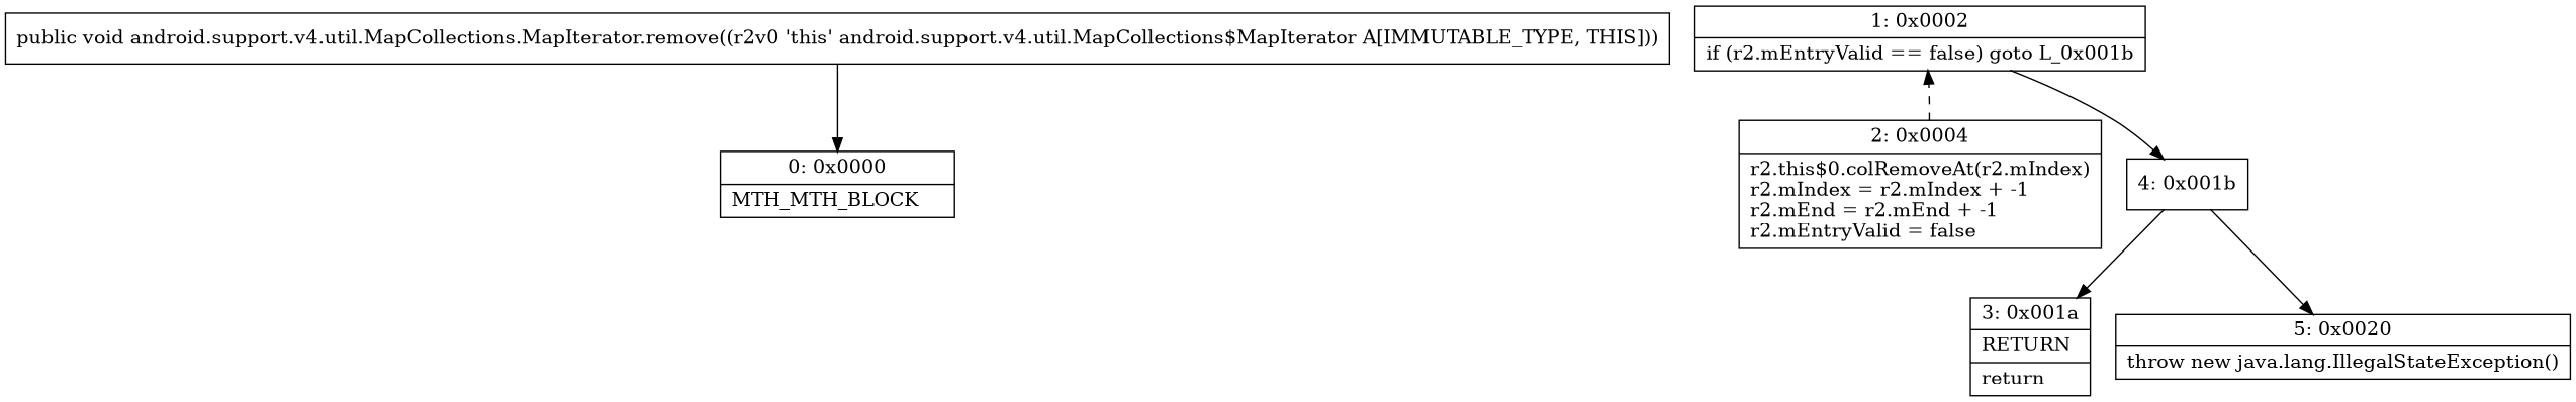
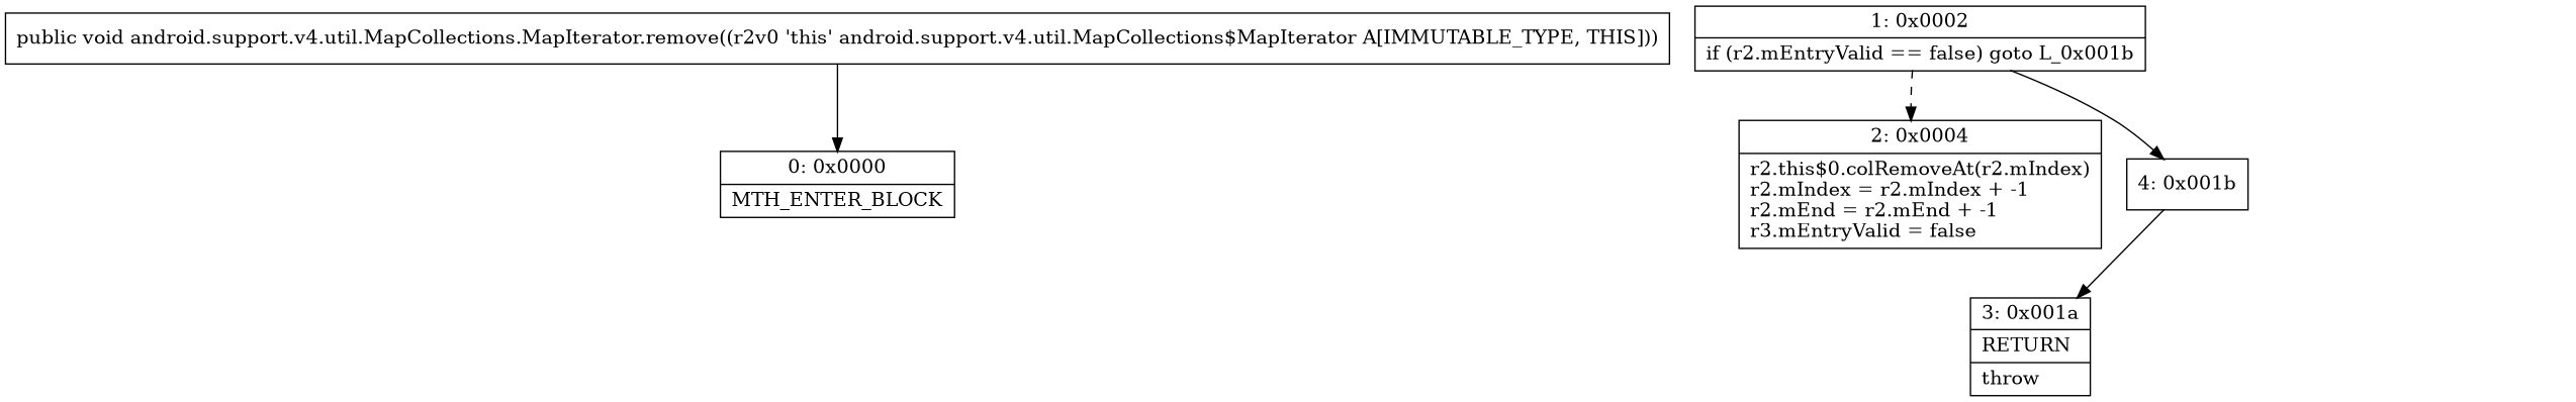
  digraph {
    node [shape=record]
-   n1 [label="{0\:\ 0x0000|MTH_MTH_BLOCK\l}"]
+   n1 [label="{0\:\ 0x0000|MTH_ENTER_BLOCK\l}"]
    n2 [label="{1\:\ 0x0002|if (r2.mEntryValid == false) goto L_0x001b\l}"]
-   n3 [label="{2\:\ 0x0004|r2.this$0.colRemoveAt(r2.mIndex)\lr2.mIndex = r2.mIndex + \-1\lr2.mEnd = r2.mEnd + \-1\lr2.mEntryValid = false\l}"]
+   n3 [label="{2\:\ 0x0004|r2.this$0.colRemoveAt(r2.mIndex)\lr2.mIndex = r2.mIndex + \-1\lr2.mEnd = r2.mEnd + \-1\lr3.mEntryValid = false\l}"]
    n4 [label="{4\:\ 0x001b}"]
-   n5 [label="{3\:\ 0x001a|RETURN\l|return\l}"]
-   n6 [label="{5\:\ 0x0020|throw new java.lang.IllegalStateException()\l}"]
+   n5 [label="{3\:\ 0x001a|RETURN\l|throw\l}"]
    n7 [label="{public void android.support.v4.util.MapCollections.MapIterator.remove((r2v0 'this' android.support.v4.util.MapCollections$MapIterator A[IMMUTABLE_TYPE, THIS])) }"]
-   n3 -> n2 [style=dashed]
+   n2 -> n3 [style=dashed]
    n2 -> n4
    n4 -> n5
-   n4 -> n6
    n7 -> n1
  }
